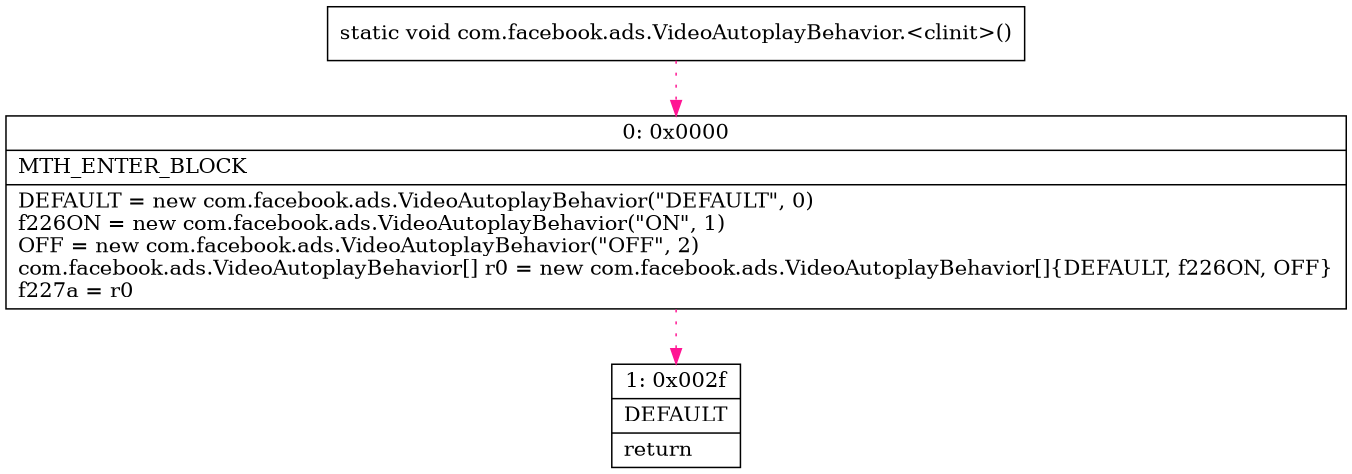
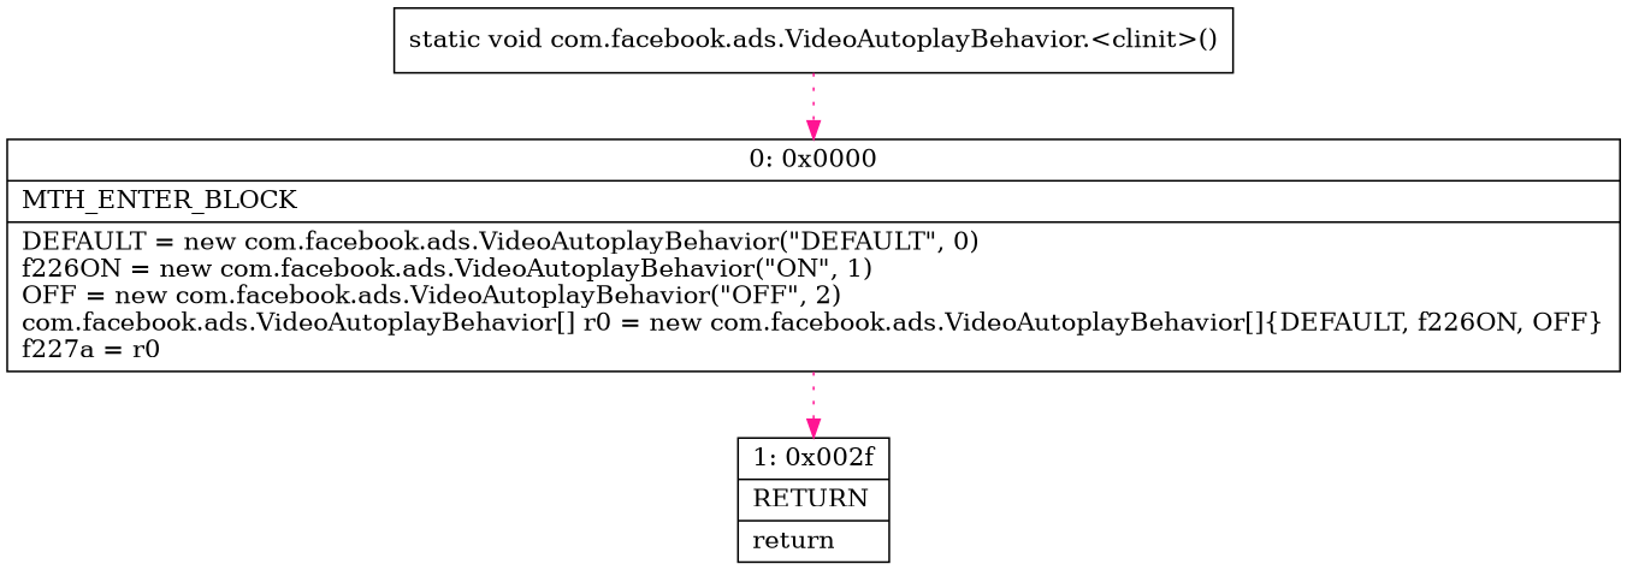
  digraph {
    node [shape=record]
    edge [color=deeppink style=dotted]
    n1 [label="{0\:\ 0x0000|MTH_ENTER_BLOCK\l|DEFAULT = new com.facebook.ads.VideoAutoplayBehavior(\"DEFAULT\", 0)\lf226ON = new com.facebook.ads.VideoAutoplayBehavior(\"ON\", 1)\lOFF = new com.facebook.ads.VideoAutoplayBehavior(\"OFF\", 2)\lcom.facebook.ads.VideoAutoplayBehavior[] r0 = new com.facebook.ads.VideoAutoplayBehavior[]\{DEFAULT, f226ON, OFF\}\lf227a = r0\l}"]
-   n2 [label="{1\:\ 0x002f|DEFAULT\l|return\l}"]
+   n2 [label="{1\:\ 0x002f|RETURN\l|return\l}"]
    n3 [label="{static void com.facebook.ads.VideoAutoplayBehavior.\<clinit\>() }"]
    n1 -> n2
    n3 -> n1
  }
